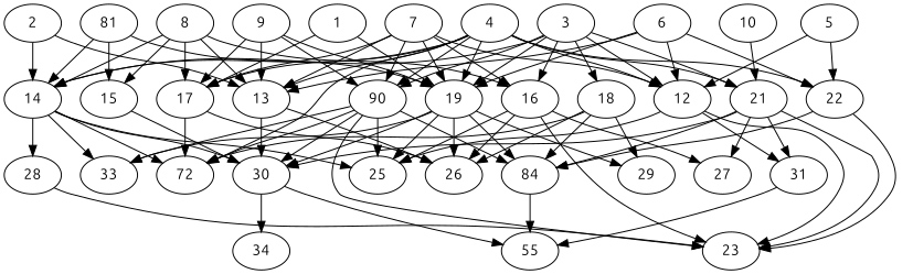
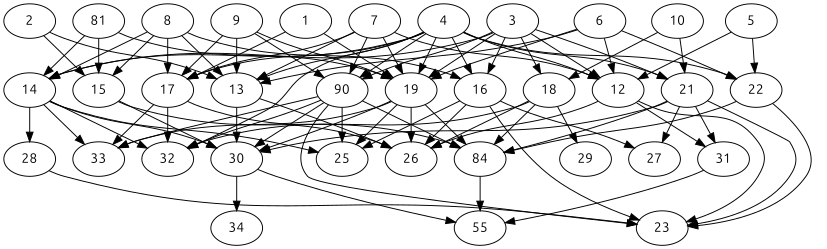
  digraph {
    fontname=Ubuntu
    node [alpha=0.15 fontname=Ubuntu]
    edge [fontname=Ubuntu]
    1 [alpha=0.00 expect_size=48233472]
    17 [alpha=0.07 expect_size=6906880]
    19 [alpha=0.08 expect_size=31115264]
    26 [alpha=0.16 expect_size=11964416]
    33 [alpha=0.10 expect_size=24782848]
-   32 [alpha=0.01 expect_size=36429824 label=72]
+   32 [alpha=0.01 expect_size=36429824]
    25 [expect_size=27582464]
    30 [alpha=0.11 expect_size=23744512]
    n9 [alpha=0.19 expect_size=12306432 label=84]
    29 [alpha=0.11 expect_size=51970048]
    n11 [expect_size=6106112 label=55]
    34 [alpha=0.10 expect_size=7859200]
    2 [alpha=0.19 expect_size=51252224]
    13 [alpha=0.08 expect_size=42602496]
    14 [alpha=0.06 expect_size=30075904]
    28 [alpha=0.10 expect_size=7963648]
    23 [alpha=0.13 expect_size=40965120]
    3 [expect_size=12349440]
    12 [alpha=0.03 expect_size=44809216]
    16 [alpha=0.11 expect_size=29897728]
    18 [alpha=0.19 expect_size=46270464]
    n22 [alpha=0.05 expect_size=29677568 label=90]
    21 [alpha=0.00 expect_size=43582464]
    31 [alpha=0.08 expect_size=35691520]
    27 [alpha=0.03 expect_size=38342656]
    4 [expect_size=25692160]
    22 [expect_size=33027072]
    5 [alpha=0.05 expect_size=26523648]
    6 [alpha=0.10 expect_size=19608576]
    7 [alpha=0.17 expect_size=18156544]
    8 [alpha=0.14 expect_size=52018176]
    15 [alpha=0.13 expect_size=17399808]
    9 [alpha=0.19 expect_size=37523456]
    10 [alpha=0.06 expect_size=51929088]
    n35 [alpha=0.16 expect_size=43727872 label=81]
    1 -> 17
    1 -> 19
    17 -> 26
+   17 -> 33
    17 -> 32
    19 -> 26
    19 -> 33
    19 -> 25
    19 -> 30
    19 -> n9
-   19 -> 29
    30 -> n11
    30 -> 34
    n9 -> n11
    2 -> 13
-   2 -> 14
+   2 -> 15
    13 -> 26
    13 -> 30
    14 -> 33
    14 -> 32
    14 -> 25
    14 -> 30
    14 -> 28
    28 -> 23
    3 -> 19
    3 -> 14
    3 -> 12
    3 -> 16
    3 -> 18
    3 -> n22
    3 -> 21
-   12 -> 25
+   12 -> 26
    12 -> 23
    12 -> 31
    16 -> 26
    16 -> 25
    16 -> 23
    16 -> 27
    18 -> 26
    18 -> 32
    18 -> n9
    18 -> 29
    n22 -> 33
    n22 -> 32
    n22 -> 25
    n22 -> 30
    n22 -> n9
    n22 -> 23
    21 -> 30
    21 -> n9
    21 -> 23
    21 -> 31
    21 -> 27
    31 -> n11
    4 -> 17
    4 -> 19
    4 -> 32
    4 -> 13
    4 -> 14
    4 -> 12
    4 -> n22
    4 -> 21
    4 -> 22
    22 -> n9
    22 -> 23
    5 -> 12
    5 -> 22
    6 -> 19
    6 -> 13
    6 -> 12
    6 -> 22
    7 -> 17
    7 -> 19
    7 -> 13
    7 -> 12
-   7 -> 16
+   4 -> 16
    7 -> n22
    8 -> 17
    8 -> 13
    8 -> 14
    8 -> 16
    8 -> 15
    15 -> 30
+   15 -> n9
    9 -> 17
    9 -> 19
    9 -> 13
    9 -> n22
+   10 -> 18
    10 -> 21
    n35 -> 19
    n35 -> 14
    n35 -> 15
  }
